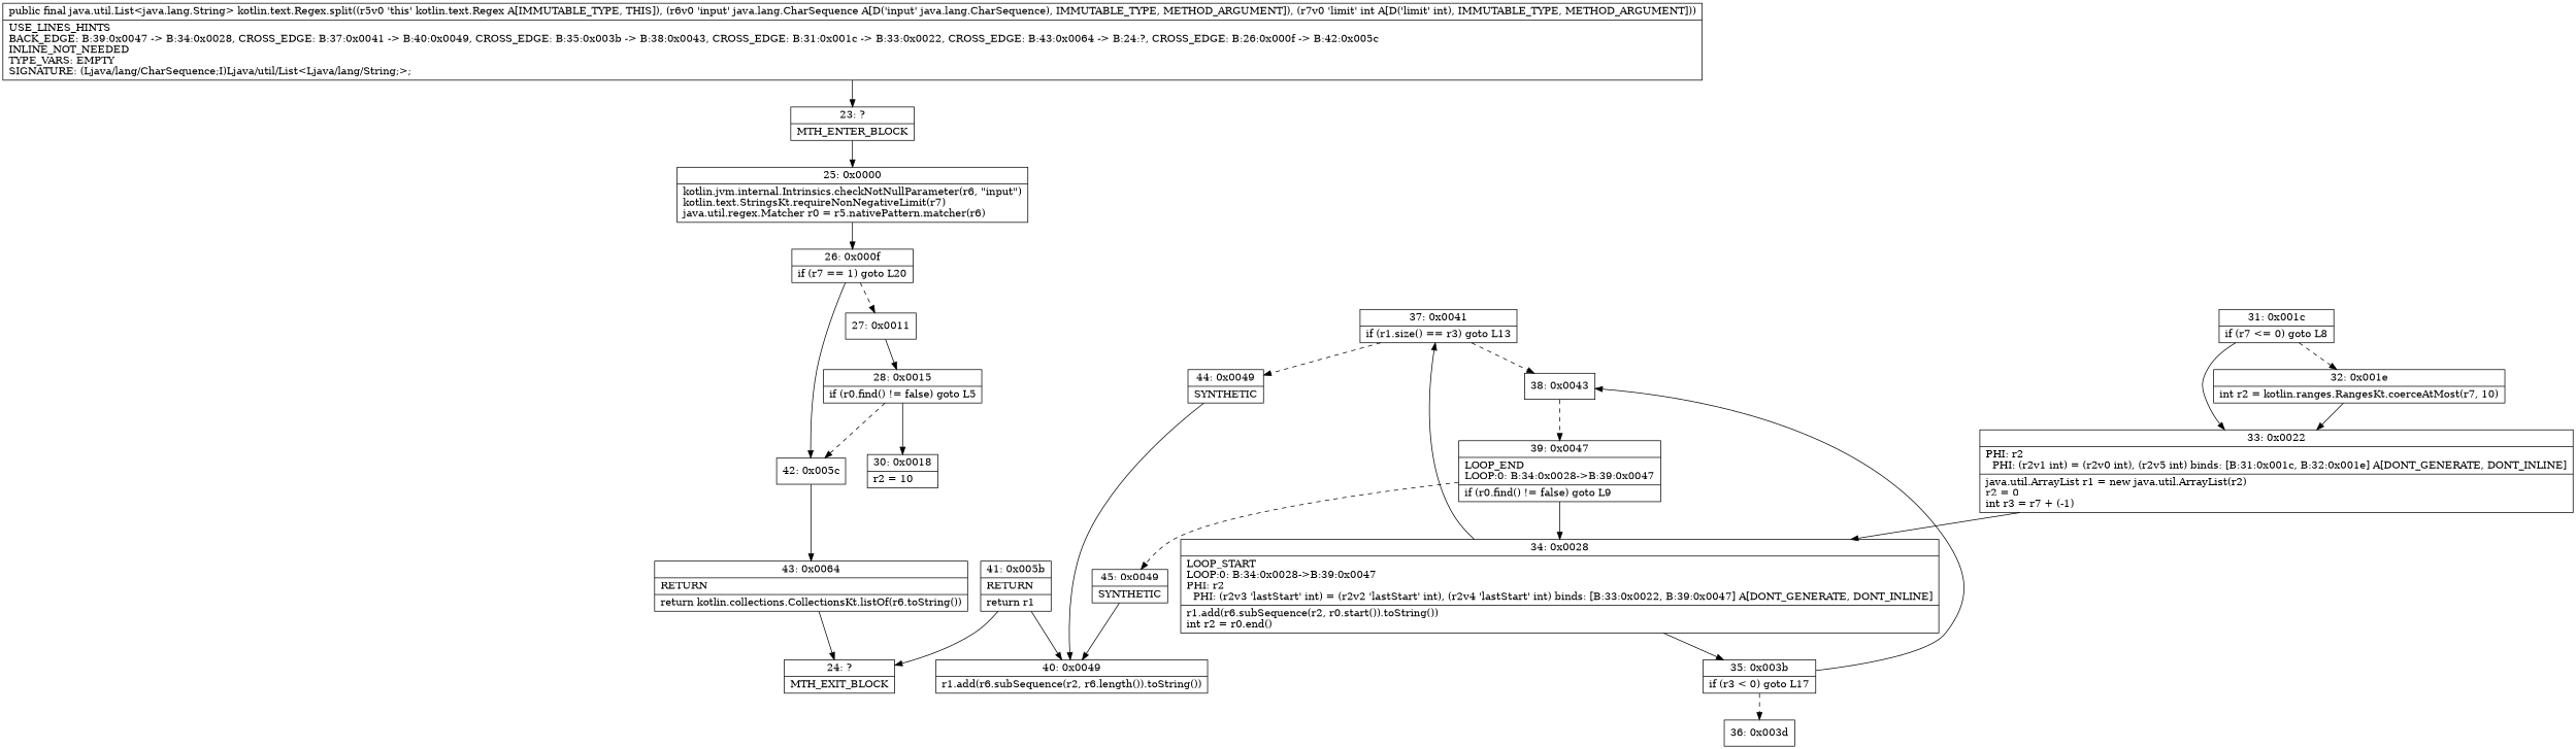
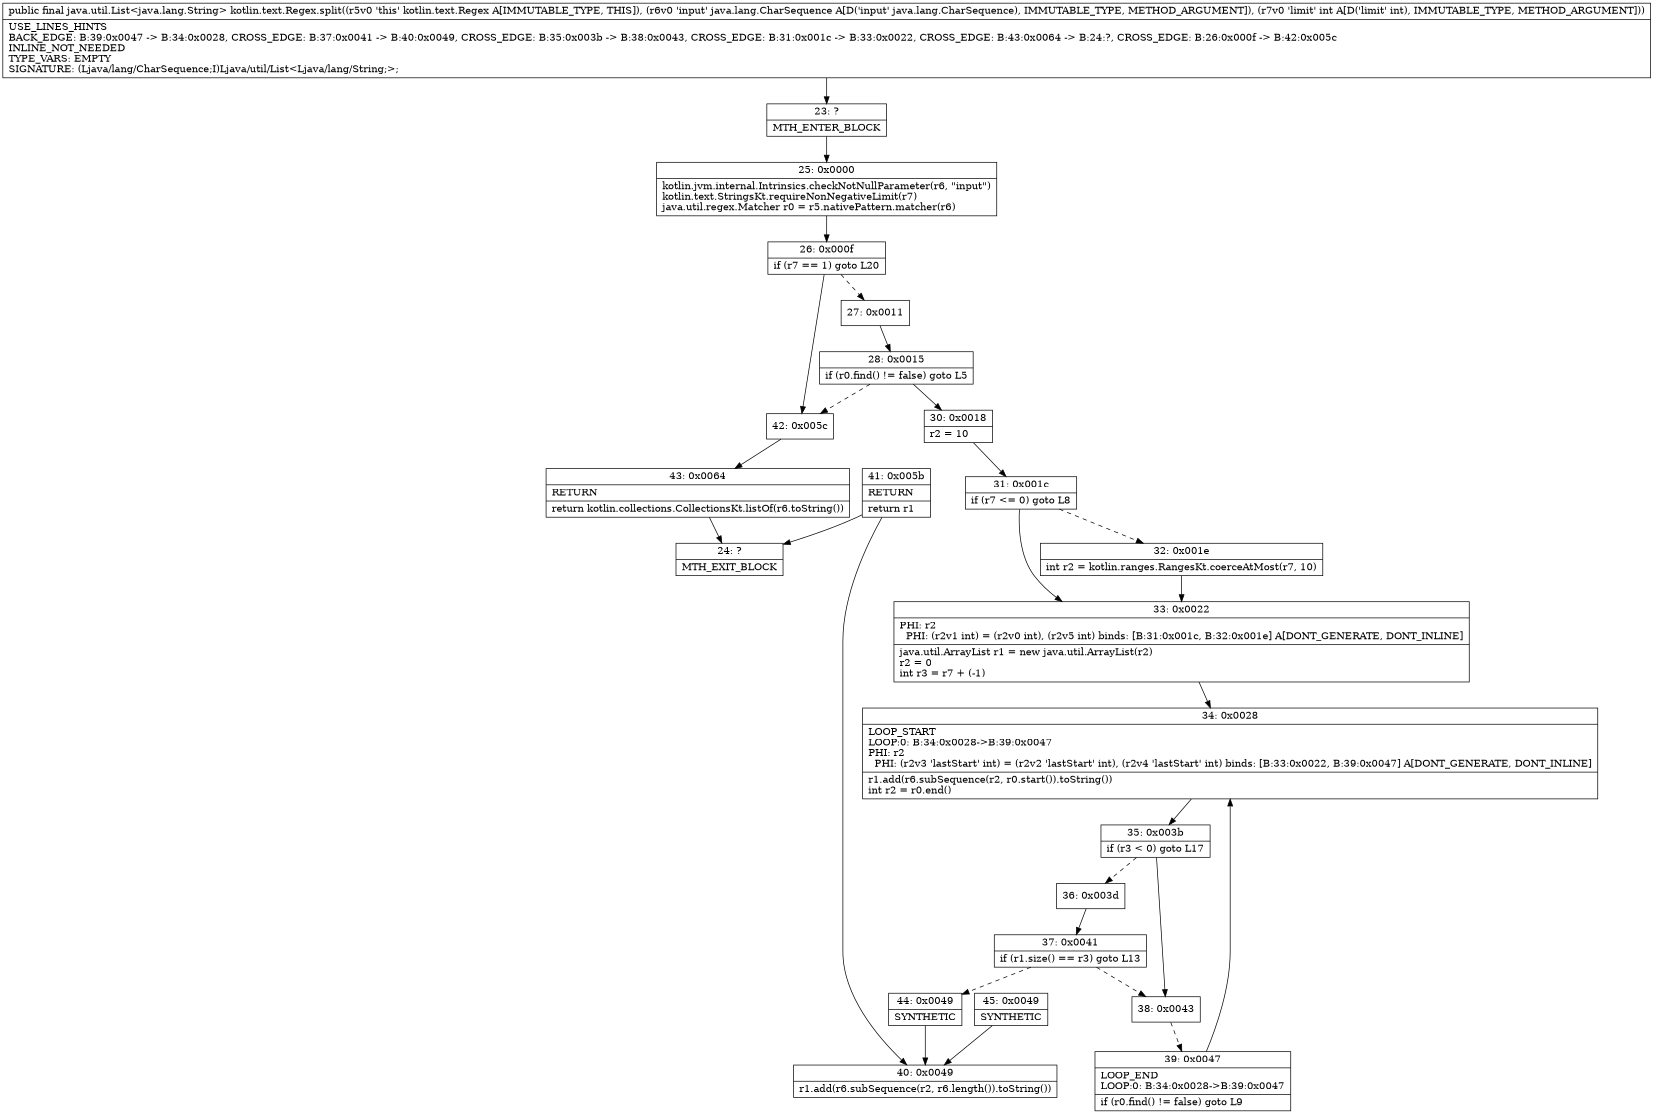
  digraph {
    node [shape=record]
    n1 [label="{23\:\ ?|MTH_ENTER_BLOCK\l}"]
    n2 [label="{25\:\ 0x0000|kotlin.jvm.internal.Intrinsics.checkNotNullParameter(r6, \"input\")\lkotlin.text.StringsKt.requireNonNegativeLimit(r7)\ljava.util.regex.Matcher r0 = r5.nativePattern.matcher(r6)\l}"]
    n3 [label="{26\:\ 0x000f|if (r7 == 1) goto L20\l}"]
    n4 [label="{27\:\ 0x0011}"]
    n5 [label="{42\:\ 0x005c}"]
    n6 [label="{28\:\ 0x0015|if (r0.find() != false) goto L5\l}"]
    n7 [label="{43\:\ 0x0064|RETURN\l|return kotlin.collections.CollectionsKt.listOf(r6.toString())\l}"]
    n8 [label="{30\:\ 0x0018|r2 = 10\l}"]
    n9 [label="{31\:\ 0x001c|if (r7 \<= 0) goto L8\l}"]
    n10 [label="{32\:\ 0x001e|int r2 = kotlin.ranges.RangesKt.coerceAtMost(r7, 10)\l}"]
    n11 [label="{33\:\ 0x0022|PHI: r2 \l  PHI: (r2v1 int) = (r2v0 int), (r2v5 int) binds: [B:31:0x001c, B:32:0x001e] A[DONT_GENERATE, DONT_INLINE]\l|java.util.ArrayList r1 = new java.util.ArrayList(r2)\lr2 = 0\lint r3 = r7 + (\-1)\l}"]
    n12 [label="{34\:\ 0x0028|LOOP_START\lLOOP:0: B:34:0x0028\-\>B:39:0x0047\lPHI: r2 \l  PHI: (r2v3 'lastStart' int) = (r2v2 'lastStart' int), (r2v4 'lastStart' int) binds: [B:33:0x0022, B:39:0x0047] A[DONT_GENERATE, DONT_INLINE]\l|r1.add(r6.subSequence(r2, r0.start()).toString())\lint r2 = r0.end()\l}"]
    n13 [label="{35\:\ 0x003b|if (r3 \< 0) goto L17\l}"]
    n14 [label="{36\:\ 0x003d}"]
    n15 [label="{38\:\ 0x0043}"]
    n16 [label="{37\:\ 0x0041|if (r1.size() == r3) goto L13\l}"]
    n17 [label="{39\:\ 0x0047|LOOP_END\lLOOP:0: B:34:0x0028\-\>B:39:0x0047\l|if (r0.find() != false) goto L9\l}"]
    n18 [label="{44\:\ 0x0049|SYNTHETIC\l}"]
    n19 [label="{40\:\ 0x0049|r1.add(r6.subSequence(r2, r6.length()).toString())\l}"]
    n20 [label="{41\:\ 0x005b|RETURN\l|return r1\l}"]
    n21 [label="{24\:\ ?|MTH_EXIT_BLOCK\l}"]
    n22 [label="{45\:\ 0x0049|SYNTHETIC\l}"]
    n23 [label="{public final java.util.List\<java.lang.String\> kotlin.text.Regex.split((r5v0 'this' kotlin.text.Regex A[IMMUTABLE_TYPE, THIS]), (r6v0 'input' java.lang.CharSequence A[D('input' java.lang.CharSequence), IMMUTABLE_TYPE, METHOD_ARGUMENT]), (r7v0 'limit' int A[D('limit' int), IMMUTABLE_TYPE, METHOD_ARGUMENT]))  | USE_LINES_HINTS\lBACK_EDGE: B:39:0x0047 \-\> B:34:0x0028, CROSS_EDGE: B:37:0x0041 \-\> B:40:0x0049, CROSS_EDGE: B:35:0x003b \-\> B:38:0x0043, CROSS_EDGE: B:31:0x001c \-\> B:33:0x0022, CROSS_EDGE: B:43:0x0064 \-\> B:24:?, CROSS_EDGE: B:26:0x000f \-\> B:42:0x005c\lINLINE_NOT_NEEDED\lTYPE_VARS: EMPTY\lSIGNATURE: (Ljava\/lang\/CharSequence;I)Ljava\/util\/List\<Ljava\/lang\/String;\>;\l}"]
    n1 -> n2
    n2 -> n3
    n3 -> n4 [style=dashed]
    n3 -> n5
    n4 -> n6
    n5 -> n7
    n6 -> n5 [style=dashed]
    n6 -> n8
    n7 -> n21
+   n8 -> n9
    n9 -> n10 [style=dashed]
    n9 -> n11
    n10 -> n11
    n11 -> n12
    n12 -> n13
    n13 -> n14 [style=dashed]
    n13 -> n15
-   n12 -> n16
+   n14 -> n16
    n15 -> n17 [style=dashed]
    n16 -> n15 [style=dashed]
    n16 -> n18 [style=dashed]
    n17 -> n12
-   n17 -> n22 [style=dashed]
    n18 -> n19
    n20 -> n19
    n20 -> n21
    n22 -> n19
    n23 -> n1
  }
